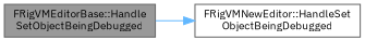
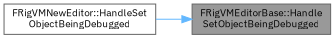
  digraph {
    rankdir=RL
    fontname="IBM Plex Sans"
    node [fontname="IBM Plex Sans" fontsize=10 shape=box style=filled]
    n1 [color=gray40 fillcolor=grey60 fontcolor=black height=0.2 label="FRigVMEditorBase::Handle\lSetObjectBeingDebugged" width=0.4]
    n2 [color=grey40 fillcolor=white height=0.2 label="FRigVMNewEditor::HandleSet\lObjectBeingDebugged" width=0.4]
-   n2 -> n1 [color=steelblue1 dir=back fontname="IBM Plex Sans" fontsize=10 labelfontname=Helvetica labelfontsize=10 style=solid]
+   n1 -> n2 [color=steelblue1 dir=back fontname="IBM Plex Sans" fontsize=10 labelfontname=Helvetica labelfontsize=10 style=solid]
  }
